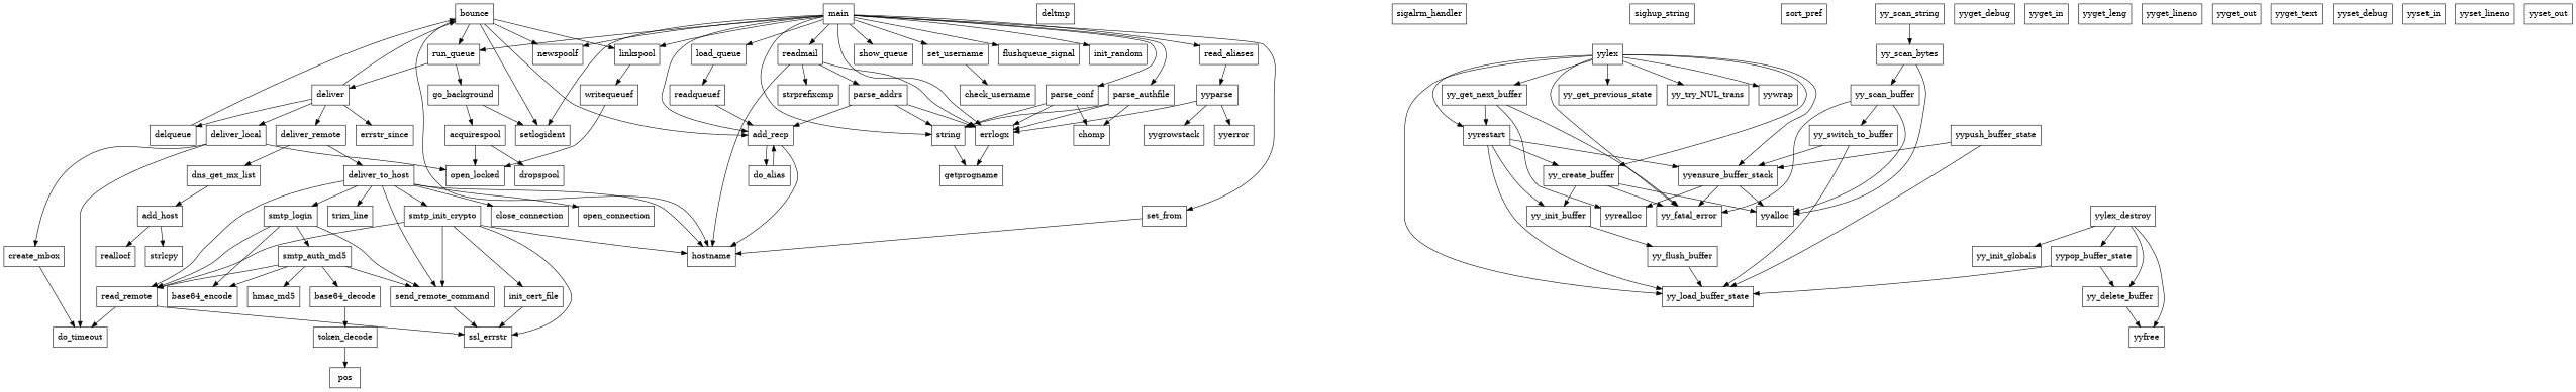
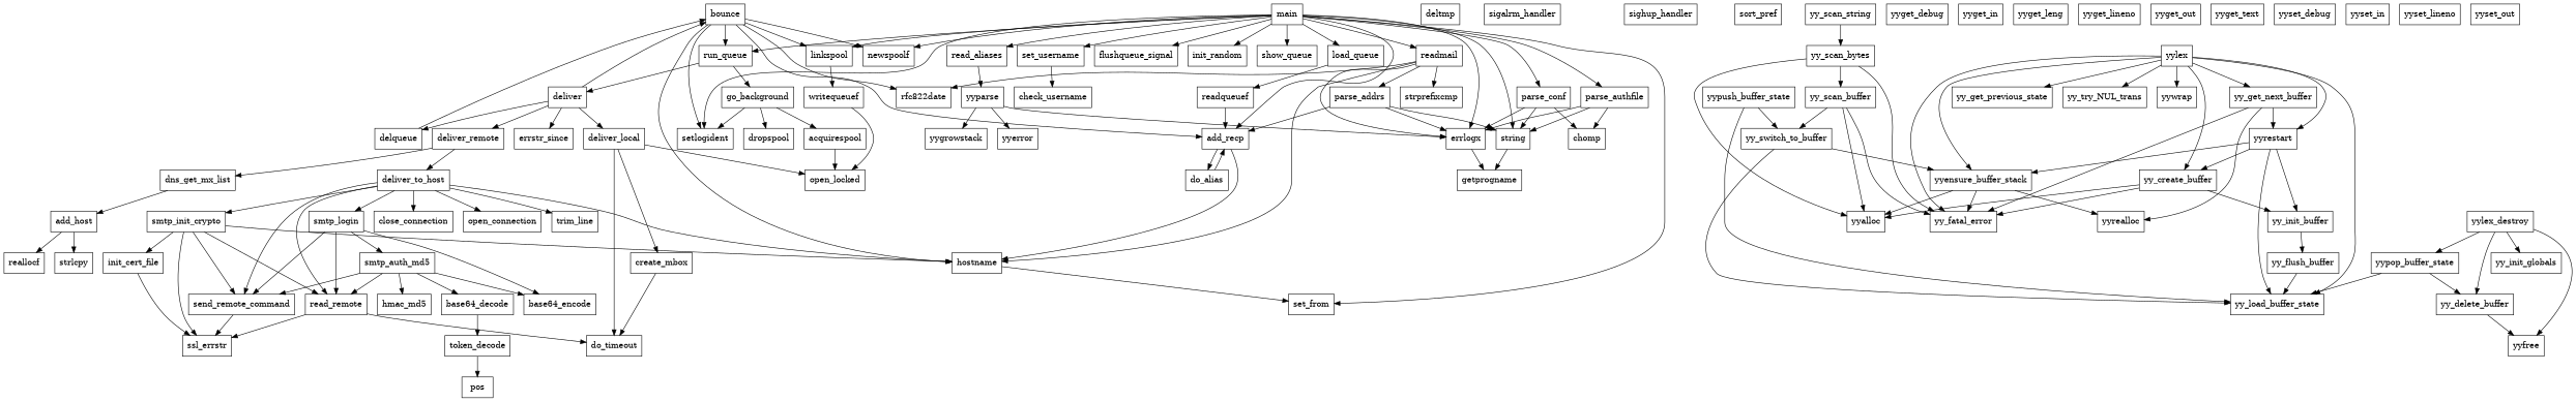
  digraph {
    node [shape=box]
    n1 [label=acquirespool]
    n2 [label=open_locked]
    n3 [label=add_host]
    n4 [label=reallocf]
    n5 [label=strlcpy]
    n6 [label=add_recp]
    n7 [label=do_alias]
    n8 [label=hostname]
    n9 [label=base64_decode]
    n10 [label=token_decode]
    n11 [label=pos]
    n12 [label=base64_encode]
    n13 [label=bounce]
    n14 [label=linkspool]
    n15 [label=newspoolf]
+   n16 [label=rfc822date]
    n17 [label=run_queue]
    n18 [label=setlogident]
    n19 [label=delqueue]
    n20 [label=writequeuef]
    n21 [label=deliver]
    n22 [label=go_background]
    n23 [label=check_username]
    n24 [label=chomp]
    n25 [label=close_connection]
    n26 [label=create_mbox]
    n27 [label=do_timeout]
    n28 [label=deliver_local]
    n29 [label=deliver_remote]
    n30 [label=errstr_since]
    n31 [label=deliver_to_host]
    n32 [label=dns_get_mx_list]
    n33 [label=open_connection]
    n34 [label=read_remote]
    n35 [label=send_remote_command]
    n36 [label=smtp_init_crypto]
    n37 [label=smtp_login]
    n38 [label=trim_line]
    n39 [label=ssl_errstr]
    n40 [label=init_cert_file]
    n41 [label=smtp_auth_md5]
    n42 [label=deltmp]
    n43 [label=dropspool]
    n44 [label=string]
    n45 [label=getprogname]
    n46 [label=errlogx]
    n47 [label=flushqueue_signal]
    n48 [label=hmac_md5]
    n49 [label=init_random]
    n50 [label=load_queue]
    n51 [label=readqueuef]
    n52 [label=main]
    n53 [label=parse_authfile]
    n54 [label=parse_conf]
    n55 [label=read_aliases]
    n56 [label=readmail]
    n57 [label=set_from]
    n58 [label=set_username]
    n59 [label=show_queue]
    n60 [label=yyparse]
    n61 [label=parse_addrs]
    n62 [label=strprefixcmp]
    n63 [label=yyerror]
    n64 [label=yygrowstack]
    n65 [label=sigalrm_handler]
-   n66 [label=sighup_string]
+   n66 [label=sighup_handler]
    n67 [label=sort_pref]
    n68 [label=yy_create_buffer]
    n69 [label=yy_fatal_error]
    n70 [label=yy_init_buffer]
    n71 [label=yyalloc]
    n72 [label=yy_flush_buffer]
    n73 [label=yy_delete_buffer]
    n74 [label=yyfree]
    n75 [label=yy_load_buffer_state]
    n76 [label=yy_get_next_buffer]
    n77 [label=yyrealloc]
    n78 [label=yyrestart]
    n79 [label=yyensure_buffer_stack]
    n80 [label=yy_get_previous_state]
    n81 [label=yy_init_globals]
    n82 [label=yy_scan_buffer]
    n83 [label=yy_switch_to_buffer]
    n84 [label=yy_scan_bytes]
    n85 [label=yy_scan_string]
    n86 [label=yy_try_NUL_trans]
    n87 [label=yyget_debug]
    n88 [label=yyget_in]
    n89 [label=yyget_leng]
    n90 [label=yyget_lineno]
    n91 [label=yyget_out]
    n92 [label=yyget_text]
    n93 [label=yylex]
    n94 [label=yywrap]
    n95 [label=yylex_destroy]
    n96 [label=yypop_buffer_state]
    n97 [label=yypush_buffer_state]
    n98 [label=yyset_debug]
    n99 [label=yyset_in]
    n100 [label=yyset_lineno]
    n101 [label=yyset_out]
    n1 -> n2
    n3 -> n4
    n3 -> n5
    n6 -> n7
    n6 -> n8
    n7 -> n6
    n9 -> n10
    n10 -> n11
    n13 -> n6
    n13 -> n8
    n13 -> n14
    n13 -> n15
+   n13 -> n16
    n13 -> n17
    n13 -> n18
    n14 -> n20
    n17 -> n21
    n17 -> n22
    n19 -> n13
    n20 -> n2
    n21 -> n13
    n21 -> n19
    n21 -> n28
    n21 -> n29
    n21 -> n30
    n22 -> n1
    n22 -> n18
-   n1 -> n43
+   n22 -> n43
    n26 -> n27
    n28 -> n2
    n28 -> n26
    n28 -> n27
    n29 -> n31
    n29 -> n32
    n31 -> n8
    n31 -> n25
    n31 -> n33
    n31 -> n34
    n31 -> n35
    n31 -> n36
    n31 -> n37
    n31 -> n38
    n32 -> n3
    n34 -> n27
    n34 -> n39
    n35 -> n39
    n36 -> n8
    n36 -> n34
    n36 -> n35
    n36 -> n39
    n36 -> n40
    n37 -> n12
    n37 -> n34
    n37 -> n35
    n37 -> n41
    n40 -> n39
    n41 -> n9
    n41 -> n12
    n41 -> n34
    n41 -> n35
    n41 -> n48
    n44 -> n45
    n46 -> n45
    n50 -> n51
    n51 -> n6
    n52 -> n6
    n52 -> n14
    n52 -> n15
    n52 -> n17
    n52 -> n18
    n52 -> n44
    n52 -> n46
    n52 -> n47
    n52 -> n49
    n52 -> n50
    n52 -> n53
    n52 -> n54
    n52 -> n55
    n52 -> n56
    n52 -> n57
    n52 -> n58
    n52 -> n59
    n53 -> n24
    n53 -> n44
    n53 -> n46
    n54 -> n24
    n54 -> n44
    n54 -> n46
    n55 -> n60
    n56 -> n8
+   n56 -> n16
    n56 -> n46
    n56 -> n61
    n56 -> n62
-   n57 -> n8
+   n8 -> n57
    n58 -> n23
    n60 -> n46
    n60 -> n63
    n60 -> n64
    n61 -> n6
    n61 -> n44
    n61 -> n46
    n68 -> n69
    n68 -> n70
    n68 -> n71
    n70 -> n72
    n72 -> n75
    n73 -> n74
    n76 -> n69
    n76 -> n77
    n76 -> n78
    n78 -> n68
    n78 -> n70
    n78 -> n75
    n78 -> n79
    n79 -> n69
    n79 -> n71
    n79 -> n77
    n82 -> n69
    n82 -> n71
    n82 -> n83
    n83 -> n75
    n83 -> n79
+   n84 -> n69
    n84 -> n71
    n84 -> n82
    n85 -> n84
    n93 -> n68
    n93 -> n69
    n93 -> n75
    n93 -> n76
    n93 -> n78
    n93 -> n79
    n93 -> n80
    n93 -> n86
    n93 -> n94
    n95 -> n73
    n95 -> n74
    n95 -> n81
    n95 -> n96
    n96 -> n73
    n96 -> n75
    n97 -> n75
-   n97 -> n79
+   n97 -> n83
  }
